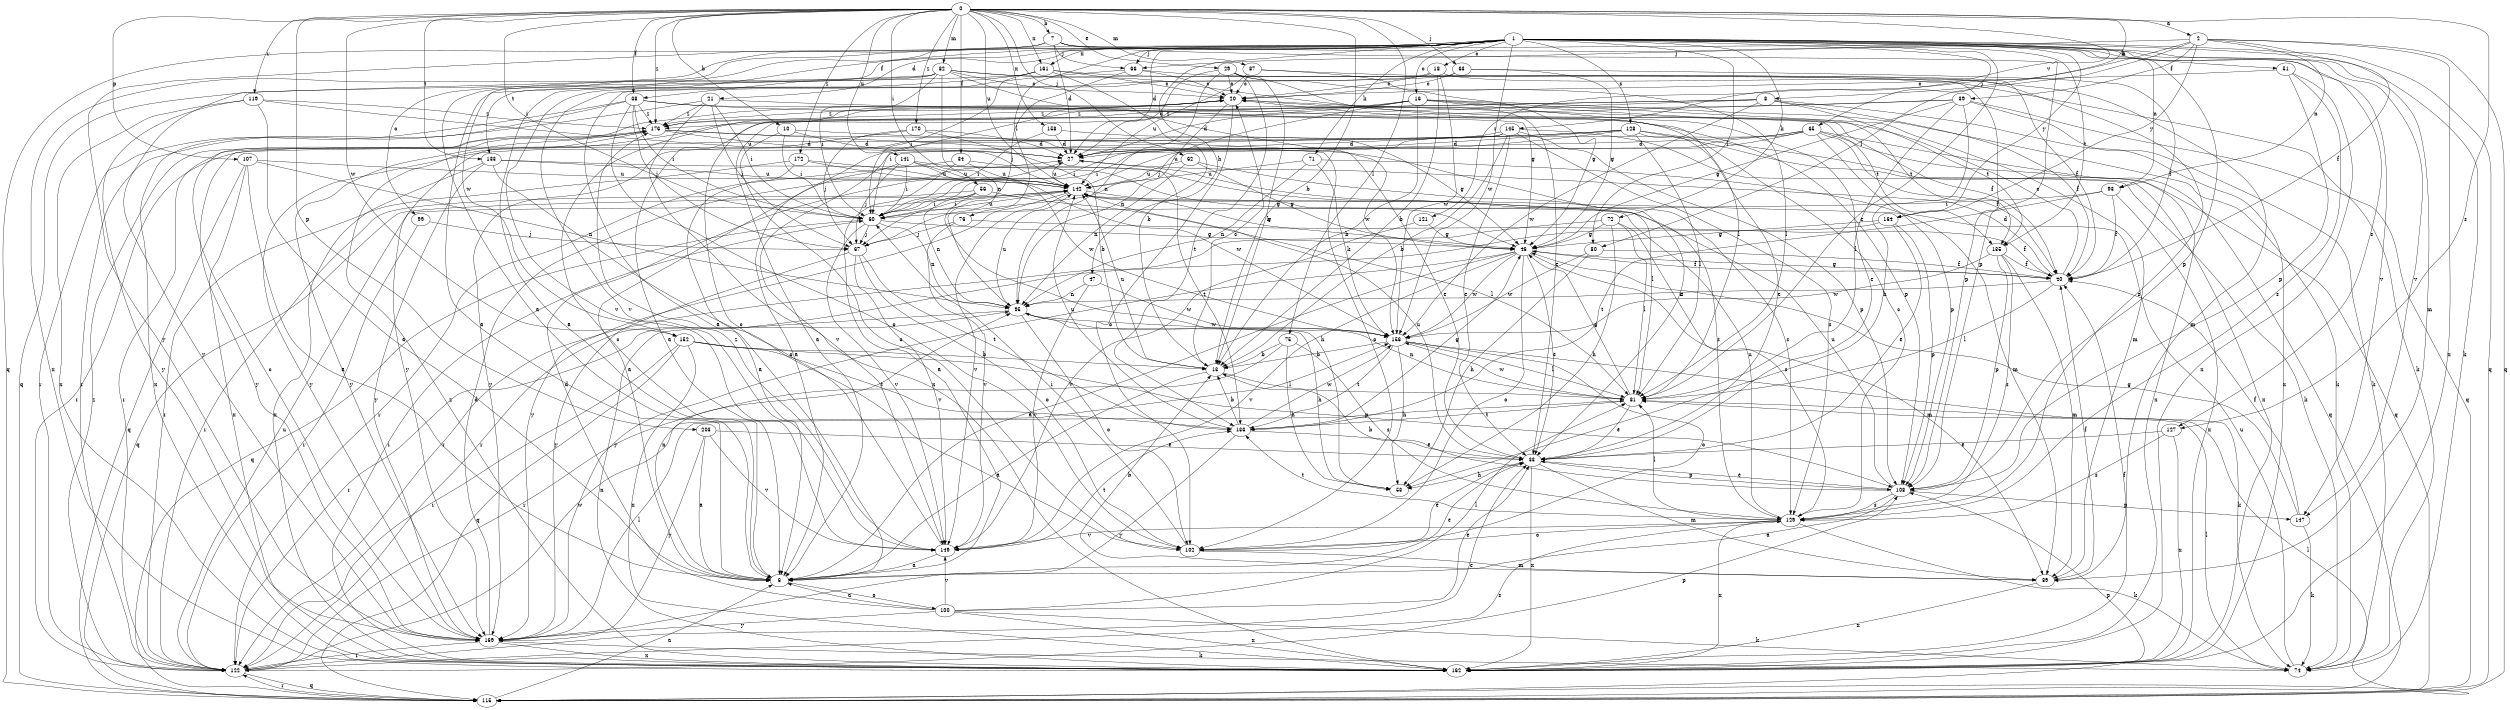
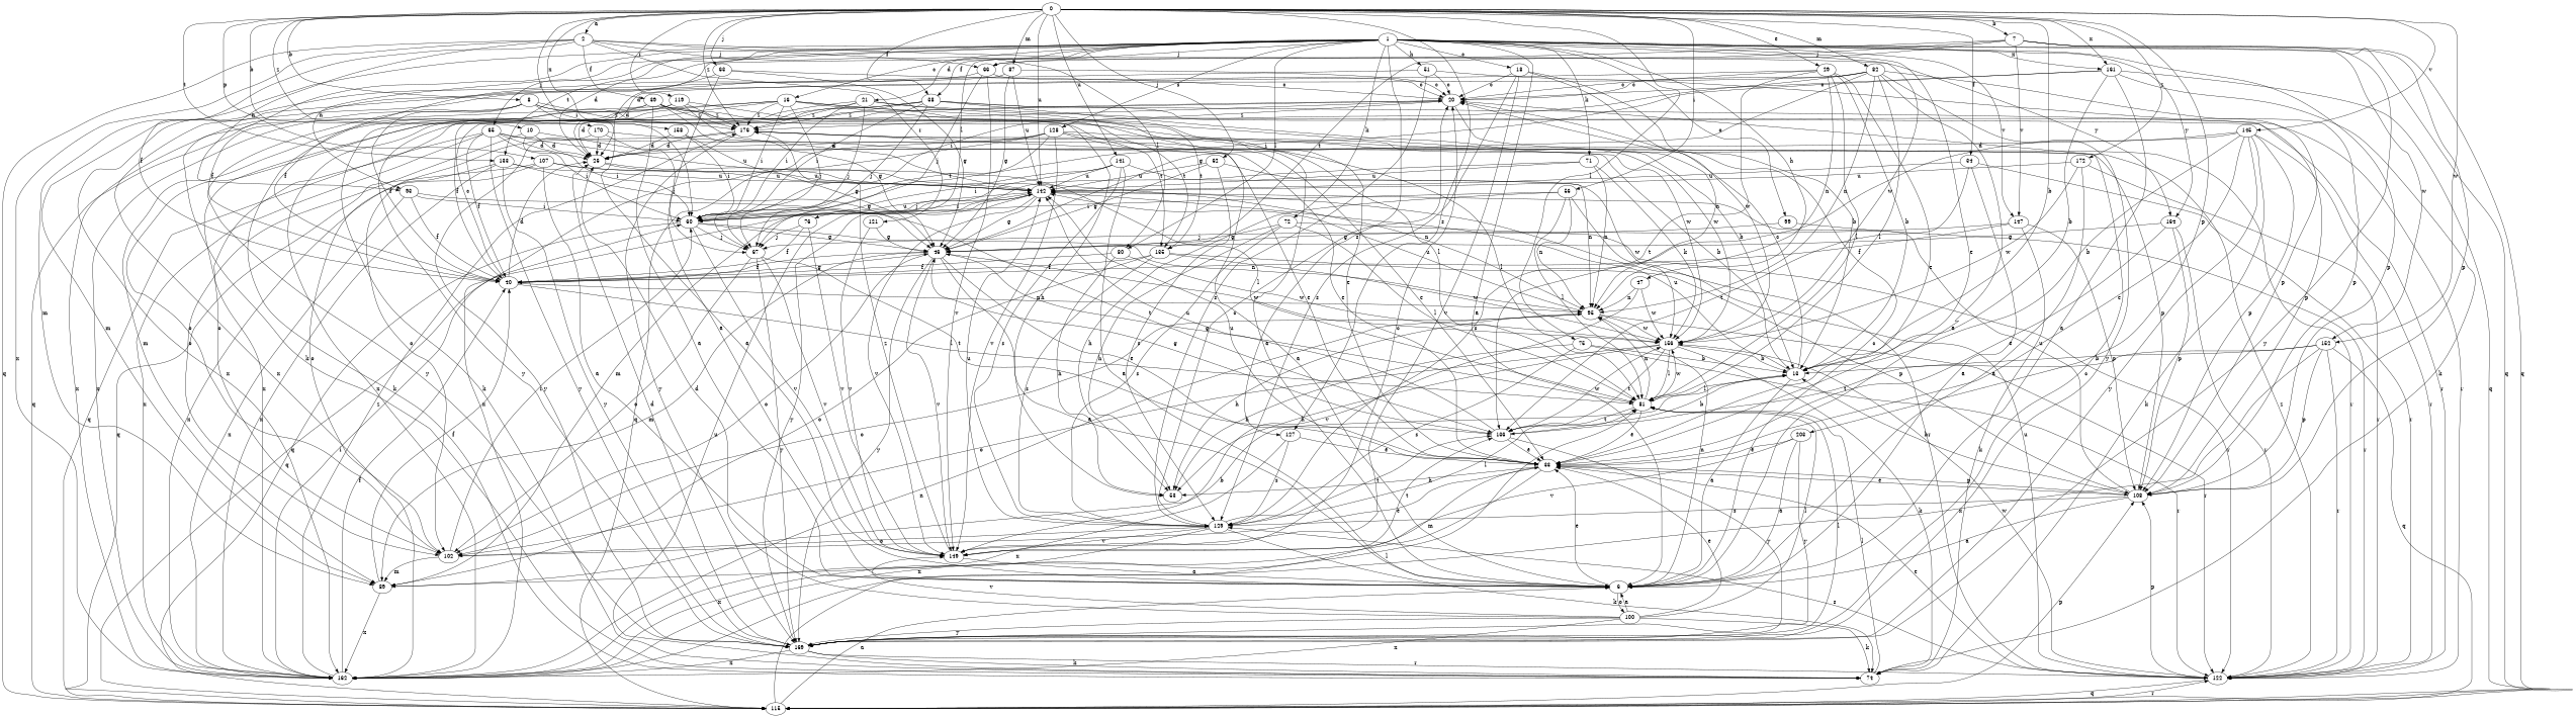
  strict digraph {
    0
    2
    7
    8
    10
    13
    29
    34
    38
    56
    60
    62
    63
    75
    82
    87
    n17 [label=203]
    107
    119
    127
    133
    141
    142
    145
    152
    158
    161
    170
    172
    176
    66
    80
    93
    115
    164
    39
    40
    121
    162
-   27
+   27 [label=26]
    108
    147
    135
    169
    6
    156
    33
    102
    20
    81
    95
    136
    122
    67
    53
    149
    46
    129
    74
    1
    16
    18
    21
    47
    51
    65
    71
    72
    76
    89
    99
    128
    100
    0 -> 2 [label=a]
    0 -> 7 [label=b]
    0 -> 8 [label=b]
    0 -> 10 [label=b]
    0 -> 13 [label=b]
    0 -> 29 [label=e]
    0 -> 34 [label=f]
    0 -> 38 [label=f]
    0 -> 56 [label=i]
    0 -> 60 [label=i]
    0 -> 62 [label=j]
    0 -> 63 [label=j]
    0 -> 75 [label=l]
    0 -> 82 [label=m]
    0 -> 87 [label=m]
    0 -> n17 [label=p]
    0 -> 107 [label=p]
    0 -> 119 [label=r]
    0 -> 127 [label=s]
    0 -> 133 [label=t]
    0 -> 141 [label=u]
    0 -> 142 [label=u]
    0 -> 145 [label=v]
    0 -> 152 [label=w]
    0 -> 158 [label=x]
    0 -> 161 [label=x]
    0 -> 170 [label=z]
    0 -> 172 [label=z]
    0 -> 176 [label=z]
    2 -> 66 [label=j]
    2 -> 80 [label=l]
    2 -> 93 [label=n]
    2 -> 115 [label=q]
    2 -> 164 [label=y]
    2 -> 39 [label=f]
    2 -> 40 [label=f]
    2 -> 121 [label=r]
    2 -> 162 [label=x]
    7 -> 66 [label=j]
    7 -> 115 [label=q]
    7 -> 27 [label=d]
    7 -> 108 [label=p]
    7 -> 147 [label=v]
    7 -> 135 [label=t]
    7 -> 169 [label=y]
    8 -> 176 [label=z]
    8 -> 40 [label=f]
    8 -> 162 [label=x]
    8 -> 135 [label=t]
    8 -> 169 [label=y]
    8 -> 6 [label=a]
    8 -> 156 [label=w]
    10 -> 60 [label=i]
    10 -> 27 [label=d]
    10 -> 33 [label=e]
    10 -> 102 [label=o]
    13 -> 142 [label=u]
    13 -> 6 [label=a]
    13 -> 20 [label=c]
    13 -> 81 [label=l]
    29 -> 13 [label=b]
    29 -> 27 [label=d]
    29 -> 33 [label=e]
    29 -> 20 [label=c]
    29 -> 81 [label=l]
    29 -> 95 [label=n]
    29 -> 136 [label=t]
    34 -> 142 [label=u]
    34 -> 6 [label=a]
    34 -> 136 [label=t]
    34 -> 122 [label=r]
    38 -> 60 [label=i]
    38 -> 176 [label=z]
    38 -> 162 [label=x]
    38 -> 108 [label=p]
    38 -> 156 [label=w]
    38 -> 102 [label=o]
    38 -> 122 [label=r]
    38 -> 67 [label=j]
    56 -> 60 [label=i]
    56 -> 81 [label=l]
    56 -> 95 [label=n]
    56 -> 122 [label=r]
    56 -> 53 [label=h]
    60 -> 142 [label=u]
    60 -> 115 [label=q]
    60 -> 95 [label=n]
    60 -> 67 [label=j]
    60 -> 149 [label=v]
    60 -> 46 [label=g]
    62 -> 142 [label=u]
    62 -> 95 [label=n]
    62 -> 46 [label=g]
    62 -> 129 [label=s]
    63 -> 40 [label=f]
    63 -> 6 [label=a]
    63 -> 20 [label=c]
    63 -> 46 [label=g]
    75 -> 13 [label=b]
    75 -> 122 [label=r]
    75 -> 53 [label=h]
    75 -> 129 [label=s]
    82 -> 60 [label=i]
    82 -> 162 [label=x]
    82 -> 108 [label=p]
    82 -> 169 [label=y]
    82 -> 6 [label=a]
    82 -> 20 [label=c]
    82 -> 81 [label=l]
    82 -> 95 [label=n]
    82 -> 46 [label=g]
    87 -> 142 [label=u]
    87 -> 40 [label=f]
    87 -> 20 [label=c]
    87 -> 46 [label=g]
    n17 -> 169 [label=y]
    n17 -> 6 [label=a]
    n17 -> 33 [label=e]
    n17 -> 149 [label=v]
    107 -> 142 [label=u]
    107 -> 115 [label=q]
    107 -> 162 [label=x]
    107 -> 6 [label=a]
    107 -> 95 [label=n]
    119 -> 142 [label=u]
    119 -> 176 [label=z]
    119 -> 162 [label=x]
    119 -> 169 [label=y]
    119 -> 6 [label=a]
    127 -> 162 [label=x]
    127 -> 33 [label=e]
    127 -> 129 [label=s]
    133 -> 142 [label=u]
    133 -> 162 [label=x]
    133 -> 169 [label=y]
    133 -> 102 [label=o]
    133 -> 46 [label=g]
    141 -> 60 [label=i]
    141 -> 142 [label=u]
    141 -> 6 [label=a]
    141 -> 156 [label=w]
    141 -> 67 [label=j]
    141 -> 129 [label=s]
    142 -> 60 [label=i]
    142 -> 115 [label=q]
    142 -> 169 [label=y]
    142 -> 149 [label=v]
    142 -> 46 [label=g]
    145 -> 13 [label=b]
    145 -> 27 [label=d]
    145 -> 108 [label=p]
    145 -> 169 [label=y]
    145 -> 33 [label=e]
    145 -> 122 [label=r]
    145 -> 129 [label=s]
    145 -> 74 [label=k]
    152 -> 13 [label=b]
    152 -> 115 [label=q]
    152 -> 162 [label=x]
    152 -> 108 [label=p]
    152 -> 136 [label=t]
    152 -> 122 [label=r]
    158 -> 60 [label=i]
    158 -> 27 [label=d]
    158 -> 46 [label=g]
    161 -> 13 [label=b]
    161 -> 60 [label=i]
    161 -> 115 [label=q]
    161 -> 6 [label=a]
    161 -> 20 [label=c]
    161 -> 74 [label=k]
    170 -> 13 [label=b]
    170 -> 27 [label=d]
    170 -> 169 [label=y]
    170 -> 67 [label=j]
    172 -> 142 [label=u]
    172 -> 6 [label=a]
    172 -> 156 [label=w]
    172 -> 122 [label=r]
    176 -> 27 [label=d]
    176 -> 169 [label=y]
    176 -> 33 [label=e]
    176 -> 102 [label=o]
    176 -> 122 [label=r]
    66 -> 20 [label=c]
    66 -> 67 [label=j]
    66 -> 149 [label=v]
    66 -> 89 [label=m]
    80 -> 40 [label=f]
    80 -> 156 [label=w]
    80 -> 53 [label=h]
    93 -> 60 [label=i]
    93 -> 40 [label=f]
    93 -> 162 [label=x]
    93 -> 136 [label=t]
    115 -> 108 [label=p]
    115 -> 6 [label=a]
    115 -> 81 [label=l]
    115 -> 122 [label=r]
    164 -> 108 [label=p]
    164 -> 33 [label=e]
    164 -> 122 [label=r]
    164 -> 46 [label=g]
    39 -> 176 [label=z]
    39 -> 115 [label=q]
    39 -> 6 [label=a]
    39 -> 81 [label=l]
    39 -> 53 [label=h]
    39 -> 46 [label=g]
    39 -> 74 [label=k]
    40 -> 27 [label=d]
    40 -> 20 [label=c]
    40 -> 81 [label=l]
    40 -> 95 [label=n]
    40 -> 46 [label=g]
    121 -> 149 [label=v]
    121 -> 46 [label=g]
    162 -> 60 [label=i]
    162 -> 176 [label=z]
    162 -> 40 [label=f]
    162 -> 95 [label=n]
    27 -> 142 [label=u]
    27 -> 81 [label=l]
    108 -> 13 [label=b]
    108 -> 142 [label=u]
    108 -> 6 [label=a]
    108 -> 33 [label=e]
    108 -> 129 [label=s]
    147 -> 40 [label=f]
-   108 -> 147 [label=p]
+   147 -> 108 [label=p]
    147 -> 46 [label=g]
    147 -> 74 [label=k]
    135 -> 40 [label=f]
    135 -> 108 [label=p]
    135 -> 156 [label=w]
    135 -> 129 [label=s]
-   135 -> 89 [label=m]
+   135 -> 89 [label=o]
    169 -> 162 [label=x]
    169 -> 27 [label=d]
    169 -> 20 [label=c]
    169 -> 81 [label=l]
    169 -> 122 [label=r]
    169 -> 74 [label=k]
    6 -> 33 [label=e]
    6 -> 20 [label=c]
    6 -> 95 [label=n]
    6 -> 100 [label=o]
    156 -> 13 [label=b]
    156 -> 102 [label=o]
    156 -> 81 [label=l]
    156 -> 136 [label=t]
    156 -> 53 [label=h]
    156 -> 74 [label=k]
    33 -> 142 [label=u]
    33 -> 162 [label=x]
    33 -> 108 [label=p]
    33 -> 53 [label=h]
    33 -> 89 [label=m]
    102 -> 60 [label=i]
    102 -> 33 [label=e]
    102 -> 89 [label=m]
    20 -> 176 [label=z]
    20 -> 40 [label=f]
    20 -> 102 [label=o]
    20 -> 95 [label=n]
    81 -> 156 [label=w]
    81 -> 33 [label=e]
    81 -> 95 [label=n]
    81 -> 136 [label=t]
    81 -> 46 [label=g]
    95 -> 142 [label=u]
    95 -> 156 [label=w]
    95 -> 102 [label=o]
    95 -> 122 [label=r]
    95 -> 53 [label=h]
    136 -> 13 [label=b]
    136 -> 142 [label=u]
    136 -> 169 [label=y]
    136 -> 156 [label=w]
    136 -> 33 [label=e]
    136 -> 46 [label=g]
    122 -> 142 [label=u]
    122 -> 176 [label=z]
    122 -> 115 [label=q]
    122 -> 108 [label=p]
    122 -> 156 [label=w]
    122 -> 33 [label=e]
    122 -> 129 [label=s]
    67 -> 169 [label=y]
    67 -> 102 [label=o]
    67 -> 136 [label=t]
    67 -> 149 [label=v]
    149 -> 176 [label=z]
    149 -> 6 [label=a]
    149 -> 20 [label=c]
    149 -> 136 [label=t]
    46 -> 40 [label=f]
    46 -> 169 [label=y]
    46 -> 6 [label=a]
    46 -> 156 [label=w]
    46 -> 33 [label=e]
    46 -> 102 [label=o]
    46 -> 149 [label=v]
    46 -> 89 [label=m]
    129 -> 142 [label=u]
    129 -> 162 [label=x]
    129 -> 102 [label=o]
    129 -> 20 [label=c]
    129 -> 81 [label=l]
    129 -> 136 [label=t]
    129 -> 149 [label=v]
    129 -> 74 [label=k]
    74 -> 142 [label=u]
    74 -> 81 [label=l]
    1 -> 38 [label=f]
    1 -> 127 [label=s]
    1 -> 133 [label=t]
    1 -> 152 [label=w]
    1 -> 161 [label=x]
    1 -> 66 [label=j]
    1 -> 80 [label=l]
    1 -> 93 [label=n]
    1 -> 115 [label=q]
    1 -> 164 [label=y]
    1 -> 27 [label=d]
    1 -> 108 [label=p]
    1 -> 147 [label=v]
    1 -> 6 [label=a]
    1 -> 156 [label=w]
-   1 -> 81 [label=e]
+   1 -> 33 [label=e]
    1 -> 74 [label=k]
    1 -> 16 [label=c]
    1 -> 18 [label=c]
    1 -> 21 [label=d]
    1 -> 47 [label=h]
    1 -> 51 [label=h]
    1 -> 65 [label=j]
    1 -> 71 [label=k]
    1 -> 72 [label=k]
    1 -> 76 [label=l]
    1 -> 89 [label=m]
    1 -> 99 [label=o]
    1 -> 128 [label=s]
    16 -> 13 [label=b]
    16 -> 60 [label=i]
    16 -> 176 [label=z]
    16 -> 27 [label=d]
    16 -> 135 [label=t]
    16 -> 33 [label=e]
    16 -> 67 [label=j]
    16 -> 74 [label=k]
    16 -> 89 [label=m]
    18 -> 13 [label=b]
    18 -> 156 [label=w]
    18 -> 20 [label=c]
    18 -> 149 [label=v]
    18 -> 129 [label=s]
    21 -> 60 [label=i]
    21 -> 176 [label=z]
    21 -> 162 [label=x]
    21 -> 135 [label=t]
    21 -> 122 [label=r]
    21 -> 67 [label=j]
    47 -> 156 [label=w]
    47 -> 95 [label=n]
    47 -> 149 [label=v]
    51 -> 162 [label=x]
    51 -> 108 [label=p]
    51 -> 20 [label=c]
    51 -> 129 [label=s]
    65 -> 60 [label=i]
    65 -> 142 [label=u]
    65 -> 115 [label=q]
    65 -> 40 [label=f]
    65 -> 162 [label=x]
    65 -> 27 [label=d]
    65 -> 108 [label=p]
    65 -> 169 [label=y]
    71 -> 142 [label=u]
    71 -> 156 [label=k]
    71 -> 95 [label=n]
    71 -> 89 [label=m]
    72 -> 81 [label=l]
    72 -> 122 [label=r]
    72 -> 53 [label=h]
    72 -> 46 [label=g]
    72 -> 129 [label=s]
    76 -> 40 [label=f]
    76 -> 67 [label=j]
    76 -> 149 [label=v]
    89 -> 13 [label=b]
    89 -> 40 [label=f]
    89 -> 162 [label=x]
    99 -> 122 [label=r]
    99 -> 67 [label=j]
-   128 -> 60 [label=i]
+   128 -> 60 [label=t]
    128 -> 115 [label=q]
    128 -> 162 [label=x]
    128 -> 27 [label=d]
    128 -> 6 [label=a]
    128 -> 33 [label=e]
    128 -> 81 [label=l]
    128 -> 149 [label=v]
    100 -> 162 [label=x]
    100 -> 27 [label=d]
    100 -> 169 [label=y]
    100 -> 6 [label=a]
    100 -> 33 [label=e]
    100 -> 81 [label=l]
    100 -> 149 [label=v]
    100 -> 74 [label=k]
  }
